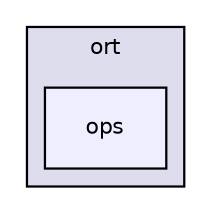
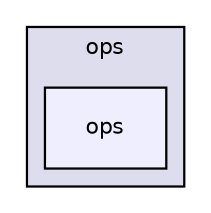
  digraph {
    compound=true
    n1 [fillcolor="#eeeeff" fontname=Helvetica fontsize=10 label=ops pencolor=black shape=box style=filled]
    subgraph cluster_1 {
      bgcolor="#ddddee"
      fontname=Helvetica
      fontsize=10
-     label=ort
+     label=ops
      pencolor=black
      n1
    }
  }
